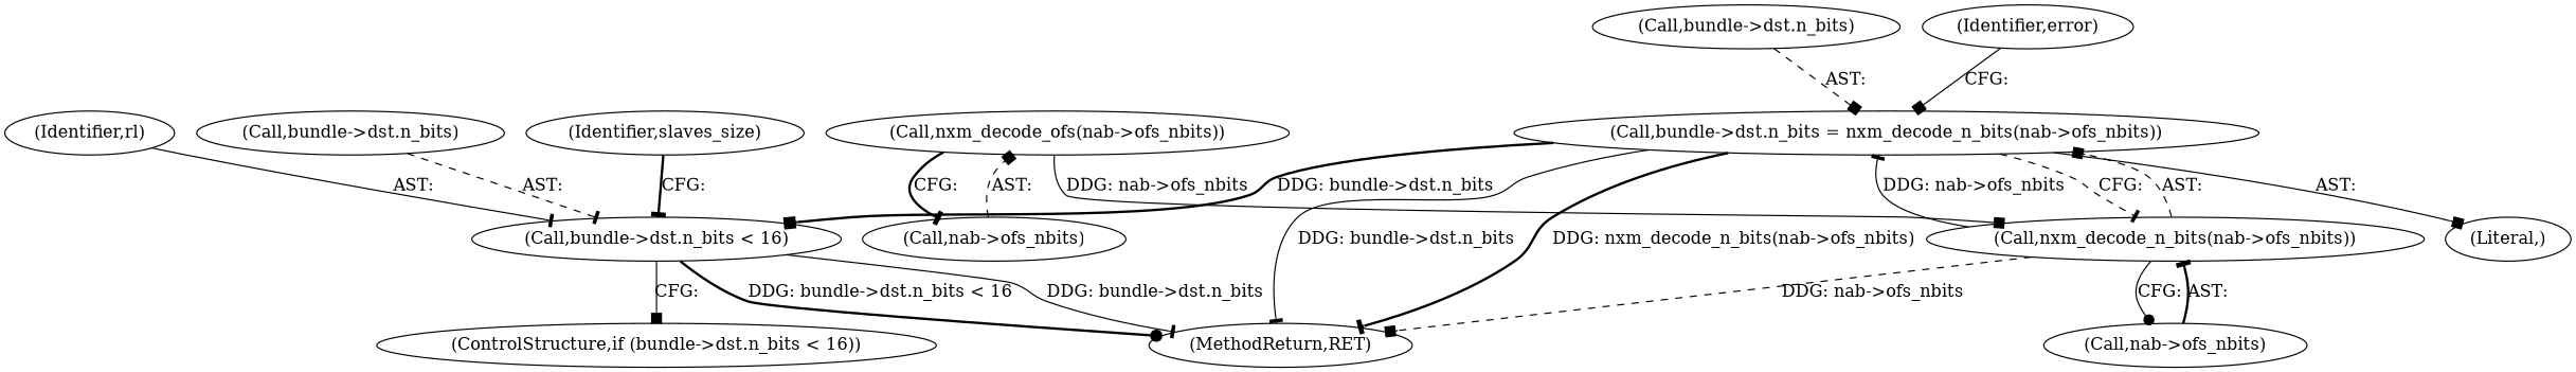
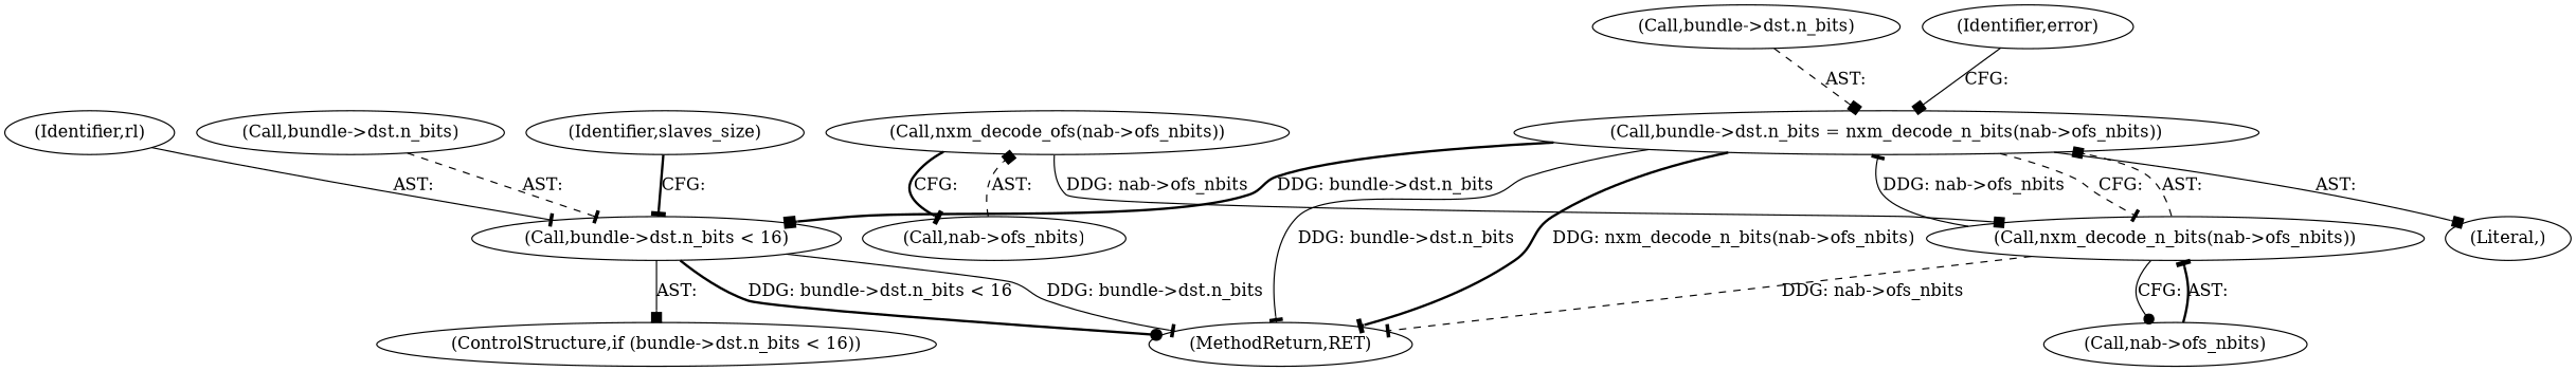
  digraph {
    edge [arrowhead=tee style=solid]
    n1 [label="(Call,bundle->dst.n_bits = nxm_decode_n_bits(nab->ofs_nbits))"]
    n2 [label="(Call,nxm_decode_n_bits(nab->ofs_nbits))"]
    n3 [label="(Call,bundle->dst.n_bits < 16)"]
    n4 [label="(Literal,)"]
    n5 [label="(MethodReturn,RET)"]
    n6 [label="(Call,nab->ofs_nbits)"]
    n7 [label="(ControlStructure,if (bundle->dst.n_bits < 16))"]
    n8 [label="(Call,nxm_decode_ofs(nab->ofs_nbits))"]
    n9 [label="(Call,nab->ofs_nbits)"]
    n10 [label="(Call,bundle->dst.n_bits)"]
    n11 [label="(Identifier,error)"]
    n12 [label="(Call,bundle->dst.n_bits)"]
    n13 [label="(Identifier,slaves_size)"]
    n14 [label="(Identifier,rl)"]
    n1 -> n2 [label="CFG: " style=dashed]
    n1 -> n3 [arrowhead=box label="DDG: bundle->dst.n_bits" style=bold]
    n1 -> n4 [arrowhead=box label="AST: "]
    n1 -> n5 [label="DDG: bundle->dst.n_bits"]
    n1 -> n5 [label="DDG: nxm_decode_n_bits(nab->ofs_nbits)" style=bold]
    n2 -> n1 [arrowhead=box label="AST: " style=dashed]
    n2 -> n1 [label="DDG: nab->ofs_nbits"]
-   n2 -> n5 [arrowhead=box label="DDG: nab->ofs_nbits" style=dashed]
+   n2 -> n5 [label="DDG: nab->ofs_nbits" style=dashed]
    n2 -> n6 [arrowhead=dot label="CFG: "]
    n3 -> n5 [arrowhead=dot label="DDG: bundle->dst.n_bits < 16" style=bold]
    n3 -> n5 [label="DDG: bundle->dst.n_bits"]
-   n3 -> n7 [arrowhead=box label="CFG: "]
+   n3 -> n7 [arrowhead=box label="AST: "]
    n6 -> n2 [label="AST: " style=bold]
    n8 -> n2 [arrowhead=box label="DDG: nab->ofs_nbits"]
    n8 -> n9 [label="CFG: " style=bold]
    n9 -> n8 [arrowhead=box label="AST: " style=dashed]
    n10 -> n1 [arrowhead=box label="AST: " style=dashed]
    n11 -> n1 [arrowhead=box label="CFG: "]
    n12 -> n3 [label="AST: " style=dashed]
    n13 -> n3 [label="CFG: " style=bold]
    n14 -> n3 [label="AST: "]
  }
